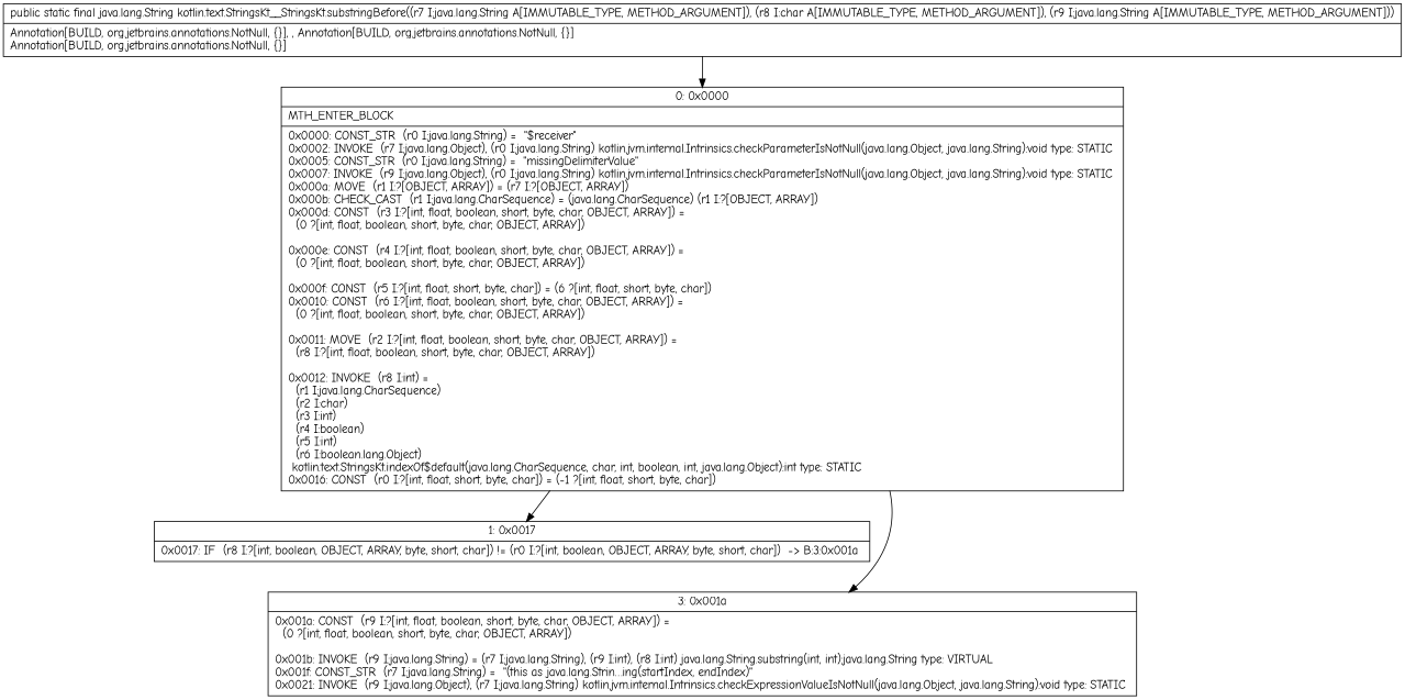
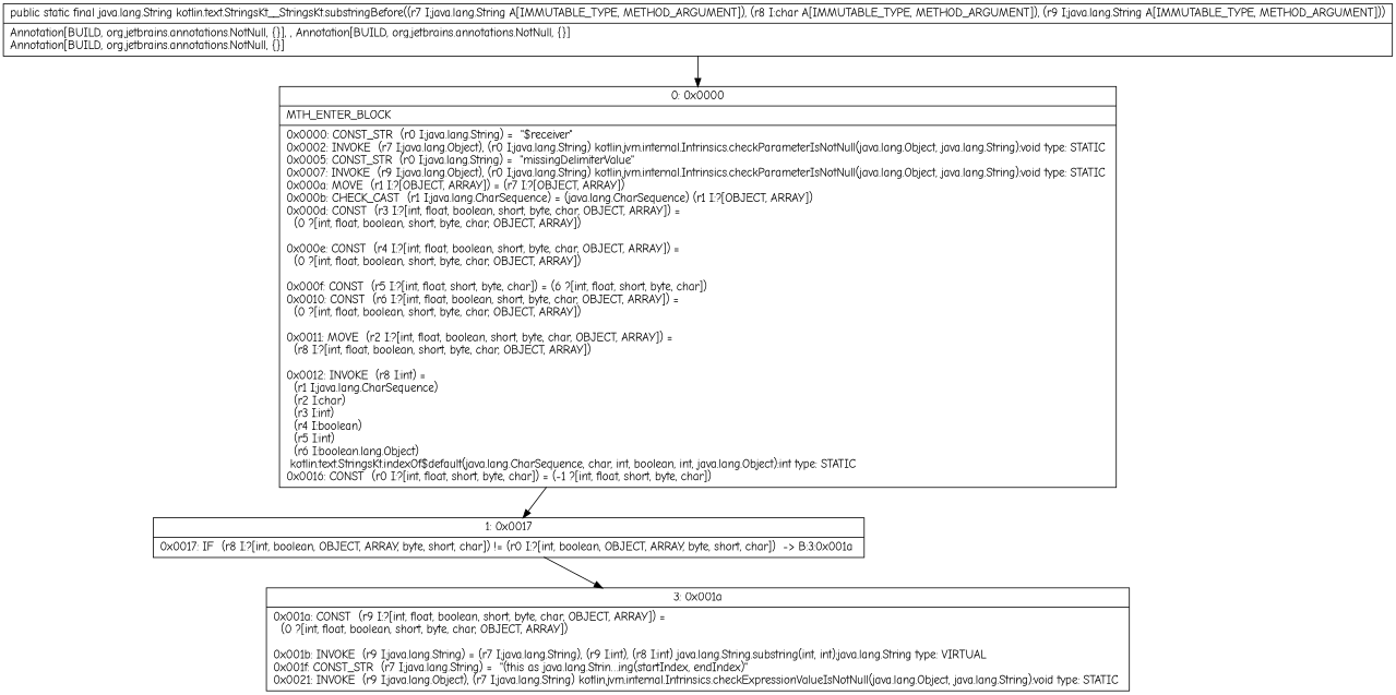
  digraph {
    fontname="Comic Neue"
    node [fontname="Comic Neue" shape=record]
    edge [fontname="Comic Neue"]
    n1 [label="{0\:\ 0x0000|MTH_ENTER_BLOCK\l|0x0000: CONST_STR  (r0 I:java.lang.String) =  \"$receiver\" \l0x0002: INVOKE  (r7 I:java.lang.Object), (r0 I:java.lang.String) kotlin.jvm.internal.Intrinsics.checkParameterIsNotNull(java.lang.Object, java.lang.String):void type: STATIC \l0x0005: CONST_STR  (r0 I:java.lang.String) =  \"missingDelimiterValue\" \l0x0007: INVOKE  (r9 I:java.lang.Object), (r0 I:java.lang.String) kotlin.jvm.internal.Intrinsics.checkParameterIsNotNull(java.lang.Object, java.lang.String):void type: STATIC \l0x000a: MOVE  (r1 I:?[OBJECT, ARRAY]) = (r7 I:?[OBJECT, ARRAY]) \l0x000b: CHECK_CAST  (r1 I:java.lang.CharSequence) = (java.lang.CharSequence) (r1 I:?[OBJECT, ARRAY]) \l0x000d: CONST  (r3 I:?[int, float, boolean, short, byte, char, OBJECT, ARRAY]) = \l  (0 ?[int, float, boolean, short, byte, char, OBJECT, ARRAY])\l \l0x000e: CONST  (r4 I:?[int, float, boolean, short, byte, char, OBJECT, ARRAY]) = \l  (0 ?[int, float, boolean, short, byte, char, OBJECT, ARRAY])\l \l0x000f: CONST  (r5 I:?[int, float, short, byte, char]) = (6 ?[int, float, short, byte, char]) \l0x0010: CONST  (r6 I:?[int, float, boolean, short, byte, char, OBJECT, ARRAY]) = \l  (0 ?[int, float, boolean, short, byte, char, OBJECT, ARRAY])\l \l0x0011: MOVE  (r2 I:?[int, float, boolean, short, byte, char, OBJECT, ARRAY]) = \l  (r8 I:?[int, float, boolean, short, byte, char, OBJECT, ARRAY])\l \l0x0012: INVOKE  (r8 I:int) = \l  (r1 I:java.lang.CharSequence)\l  (r2 I:char)\l  (r3 I:int)\l  (r4 I:boolean)\l  (r5 I:int)\l  (r6 I:boolean.lang.Object)\l kotlin.text.StringsKt.indexOf$default(java.lang.CharSequence, char, int, boolean, int, java.lang.Object):int type: STATIC \l0x0016: CONST  (r0 I:?[int, float, short, byte, char]) = (\-1 ?[int, float, short, byte, char]) \l}"]
    n2 [label="{1\:\ 0x0017|0x0017: IF  (r8 I:?[int, boolean, OBJECT, ARRAY, byte, short, char]) != (r0 I:?[int, boolean, OBJECT, ARRAY, byte, short, char])  \-\> B:3:0x001a \l}"]
    n3 [label="{3\:\ 0x001a|0x001a: CONST  (r9 I:?[int, float, boolean, short, byte, char, OBJECT, ARRAY]) = \l  (0 ?[int, float, boolean, short, byte, char, OBJECT, ARRAY])\l \l0x001b: INVOKE  (r9 I:java.lang.String) = (r7 I:java.lang.String), (r9 I:int), (r8 I:int) java.lang.String.substring(int, int):java.lang.String type: VIRTUAL \l0x001f: CONST_STR  (r7 I:java.lang.String) =  \"(this as java.lang.Strin…ing(startIndex, endIndex)\" \l0x0021: INVOKE  (r9 I:java.lang.Object), (r7 I:java.lang.String) kotlin.jvm.internal.Intrinsics.checkExpressionValueIsNotNull(java.lang.Object, java.lang.String):void type: STATIC \l}"]
    n4 [label="{public static final java.lang.String kotlin.text.StringsKt__StringsKt.substringBefore((r7 I:java.lang.String A[IMMUTABLE_TYPE, METHOD_ARGUMENT]), (r8 I:char A[IMMUTABLE_TYPE, METHOD_ARGUMENT]), (r9 I:java.lang.String A[IMMUTABLE_TYPE, METHOD_ARGUMENT]))  | Annotation[BUILD, org.jetbrains.annotations.NotNull, \{\}], , Annotation[BUILD, org.jetbrains.annotations.NotNull, \{\}]\lAnnotation[BUILD, org.jetbrains.annotations.NotNull, \{\}]\l}"]
    n1 -> n2
-   n1 -> n3
+   n2 -> n3
    n4 -> n1
  }
